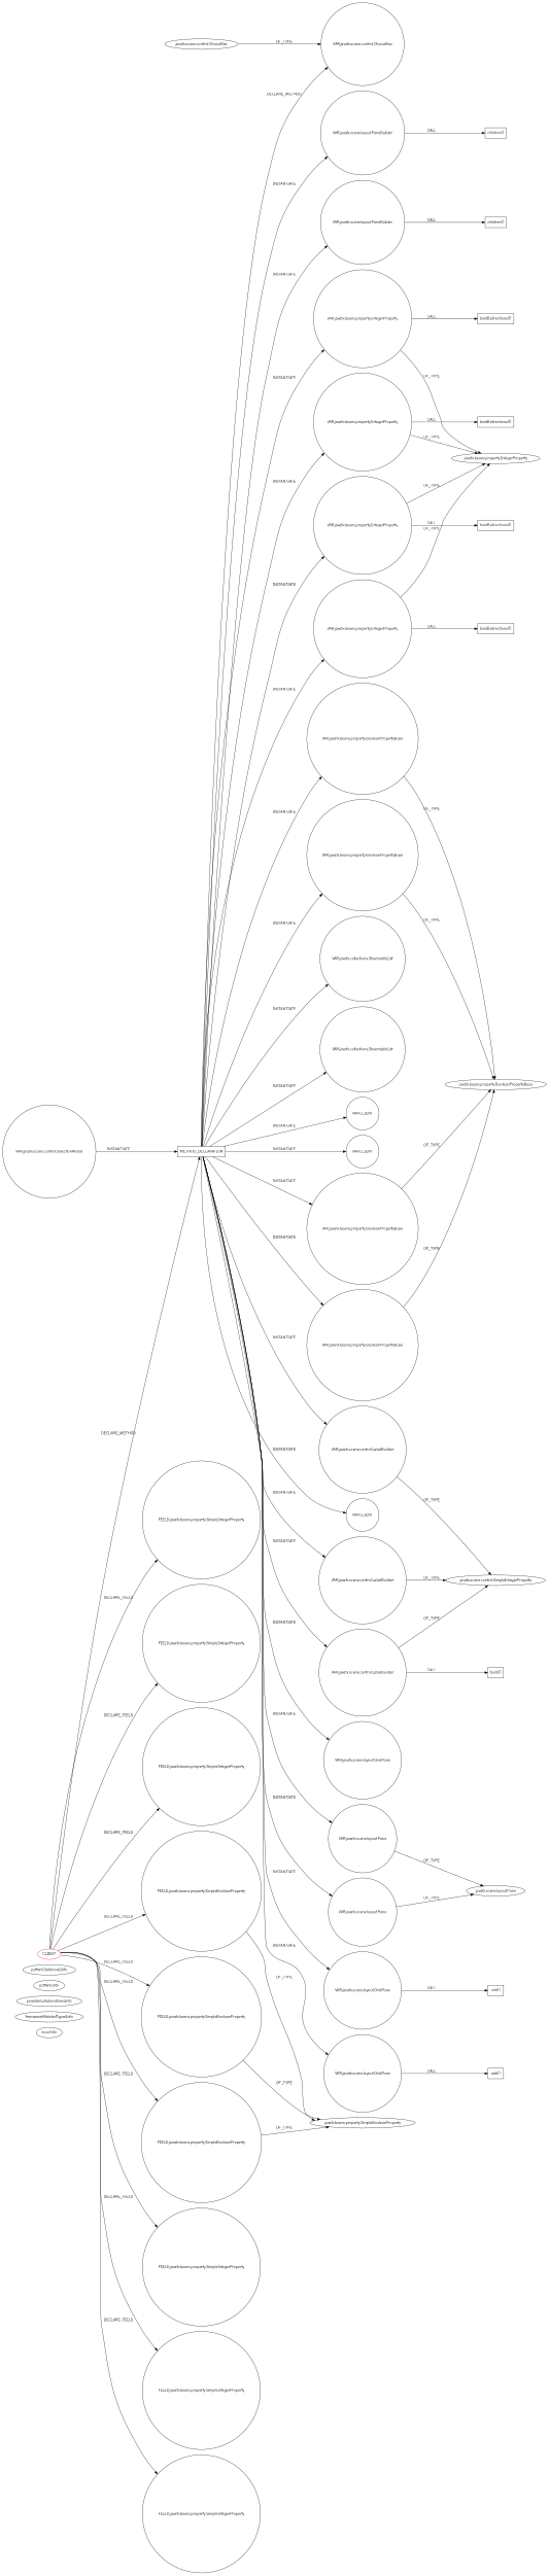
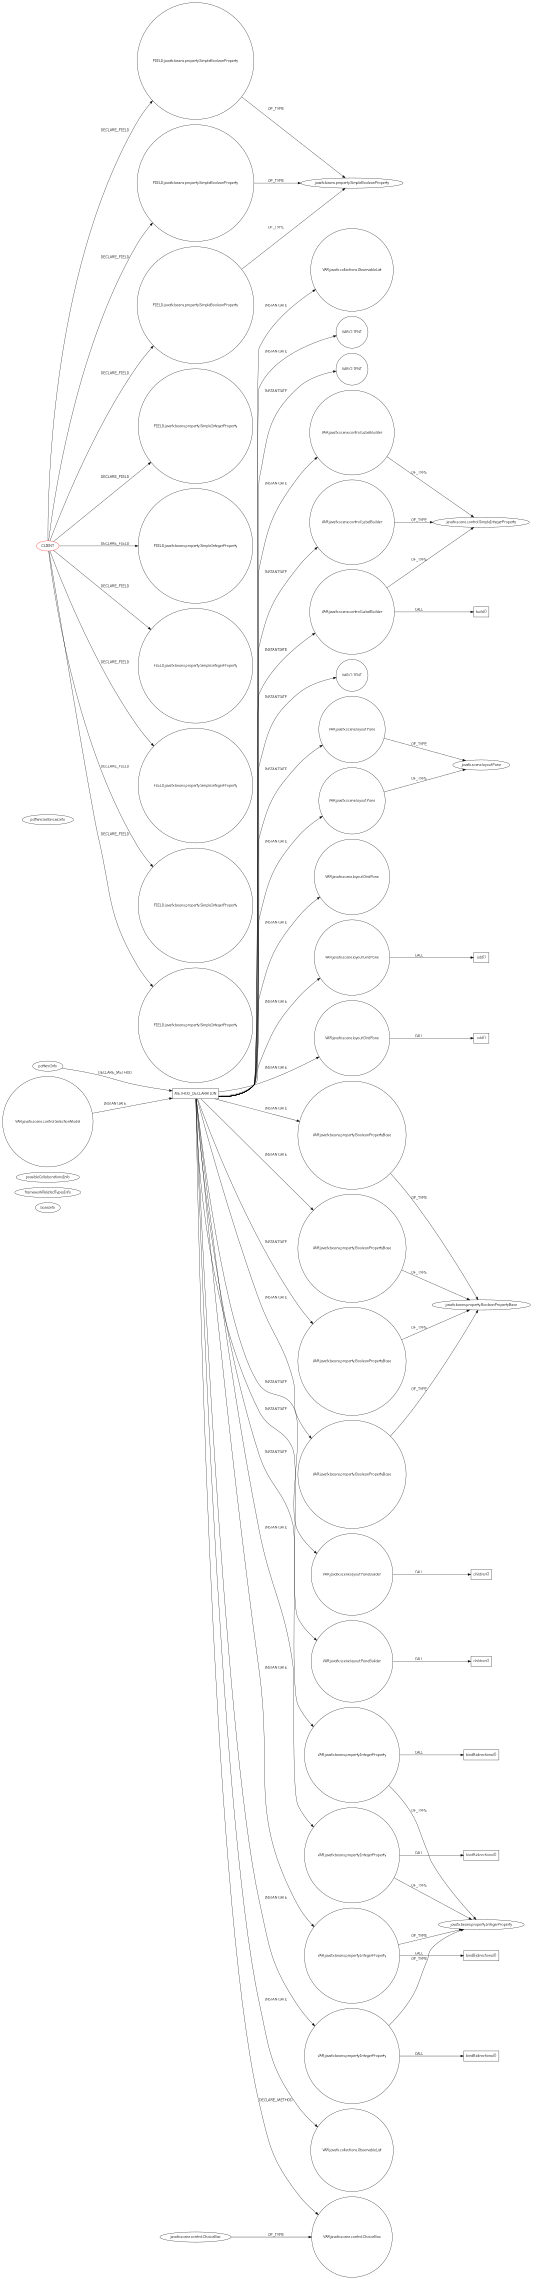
  digraph {
    fontname="Comic Neue"
    rankdir=LR
    node [fontname="Comic Neue" isFrameworkType=false vertexType=VARIABLE_EXPRESION shape=circle]
    edge [fontname="Comic Neue"]
    baseInfo [category=pattern graphId=3729 isAnonymous=false possibleRelation=false isFrameworkType="" vertexType="" shape=""]
    frameworkRelatedTypesInfo [isFrameworkType="" vertexType="" shape=""]
    possibleCollaborationsInfo [isFrameworkType="" vertexType="" shape=""]
    patternInfo [frequency=2.0 patternRootClient=0 isFrameworkType="" vertexType="" shape=""]
    patternInstancesInfo [0="SaiPradeepDandem-javafx2-gradient-builder~/SaiPradeepDandem-javafx2-gradient-builder/javafx2-gradient-builder-master/src/main/java/com/javafx/gradientbuilder/application/RadialSettingsLayout.java~RadialSettingsLayout~1170" 1="SaiPradeepDandem-javafx2-gradient-builder~/SaiPradeepDandem-javafx2-gradient-builder/javafx2-gradient-builder-master/src/main/java/com/javafx/gradientbuilder/application/LinearSettingsLayout.java~LinearSettingsLayout~1172" isFrameworkType="" vertexType="" shape=""]
    n6 [label="javafx.scene.control.SimpleIntegerProperty" vertexType=FRAMEWORK_CLASS_TYPE shape=""]
    n7 [label="VAR:javafx.scene.control.LabelBuilder"]
    n8 [label="VAR:javafx.scene.control.LabelBuilder"]
    n9 [label="VAR:javafx.scene.control.LabelBuilder"]
    n10 [label="build()" shape=box vertexType=INSIDE_CALL]
    n11 [label=METHOD_DECLARATION shape=box vertexType=CLIENT_METHOD_DECLARATION]
    n12 [label="VAR:CLIENT"]
    n13 [label="VAR:javafx.scene.layout.Pane"]
    n14 [label="VAR:javafx.scene.layout.Pane"]
    n15 [label="VAR:javafx.scene.layout.GridPane"]
    n16 [label="VAR:javafx.scene.layout.GridPane"]
    n17 [label="VAR:javafx.scene.layout.GridPane"]
    n18 [label="VAR:javafx.beans.property.BooleanPropertyBase"]
    n19 [label="VAR:javafx.beans.property.BooleanPropertyBase"]
    n20 [label="VAR:javafx.beans.property.BooleanPropertyBase"]
    n21 [label="VAR:javafx.beans.property.BooleanPropertyBase"]
    n22 [label="VAR:javafx.scene.layout.PaneBuilder"]
    n23 [label="VAR:javafx.scene.layout.PaneBuilder"]
    n24 [label="VAR:javafx.scene.control.ChoiceBox"]
    n25 [label="VAR:javafx.beans.property.IntegerProperty"]
    n26 [label="VAR:javafx.beans.property.IntegerProperty"]
    n27 [label="VAR:javafx.beans.property.IntegerProperty"]
    n28 [label="VAR:javafx.beans.property.IntegerProperty"]
    n29 [label="VAR:javafx.collections.ObservableList"]
    n30 [label="VAR:javafx.collections.ObservableList"]
    n31 [label="VAR:CLIENT"]
    n32 [label="VAR:CLIENT"]
    n33 [label="javafx.scene.layout.Pane" vertexType=FRAMEWORK_CLASS_TYPE shape=""]
    n34 [label="VAR:javafx.scene.control.SelectionModel"]
    n35 [label="add()" shape=box vertexType=INSIDE_CALL]
    n36 [label="add()" shape=box vertexType=INSIDE_CALL]
    n37 [label="javafx.beans.property.BooleanPropertyBase" vertexType=FRAMEWORK_CLASS_TYPE shape=""]
    n38 [label="children()" shape=box vertexType=INSIDE_CALL]
    n39 [label="children()" shape=box vertexType=INSIDE_CALL]
    n40 [label="javafx.beans.property.IntegerProperty" vertexType=FRAMEWORK_CLASS_TYPE shape=""]
    n41 [label="bindBidirectional()" shape=box vertexType=INSIDE_CALL]
    n42 [label="bindBidirectional()" shape=box vertexType=INSIDE_CALL]
    n43 [label="bindBidirectional()" shape=box vertexType=INSIDE_CALL]
    n44 [label="bindBidirectional()" shape=box vertexType=INSIDE_CALL]
    n45 [color=red label=CLIENT vertexType=ROOT_CLIENT_CLASS_DECLARATION shape=""]
    n46 [label="FIELD:javafx.beans.property.SimpleBooleanProperty" vertexType=FIELD_DECLARATION]
    n47 [label="FIELD:javafx.beans.property.SimpleBooleanProperty" vertexType=FIELD_DECLARATION]
    n48 [label="FIELD:javafx.beans.property.SimpleBooleanProperty" vertexType=FIELD_DECLARATION]
    n49 [label="FIELD:javafx.beans.property.SimpleIntegerProperty" vertexType=FIELD_DECLARATION]
    n50 [label="FIELD:javafx.beans.property.SimpleIntegerProperty" vertexType=FIELD_DECLARATION]
    n51 [label="FIELD:javafx.beans.property.SimpleIntegerProperty" vertexType=FIELD_DECLARATION]
    n52 [label="FIELD:javafx.beans.property.SimpleIntegerProperty" vertexType=FIELD_DECLARATION]
    n53 [label="FIELD:javafx.beans.property.SimpleIntegerProperty" vertexType=FIELD_DECLARATION]
    n54 [label="FIELD:javafx.beans.property.SimpleIntegerProperty" vertexType=FIELD_DECLARATION]
    n55 [label="javafx.beans.property.SimpleBooleanProperty" vertexType=FRAMEWORK_CLASS_TYPE shape=""]
    n56 [label="javafx.scene.control.ChoiceBox" vertexType=FRAMEWORK_CLASS_TYPE shape=""]
    n7 -> n6 [label=OF_TYPE]
    n8 -> n6 [label=OF_TYPE]
    n9 -> n6 [label=OF_TYPE]
    n9 -> n10 [label=CALL]
    n11 -> n7 [label=INSTANTIATE]
    n11 -> n8 [label=INSTANTIATE]
    n11 -> n9 [label=INSTANTIATE]
    n11 -> n12 [label=INSTANTIATE]
    n11 -> n13 [label=INSTANTIATE]
    n11 -> n14 [label=INSTANTIATE]
    n11 -> n15 [label=INSTANTIATE]
    n11 -> n16 [label=INSTANTIATE]
    n11 -> n17 [label=INSTANTIATE]
    n11 -> n18 [label=INSTANTIATE]
    n11 -> n19 [label=INSTANTIATE]
    n11 -> n20 [label=INSTANTIATE]
    n11 -> n21 [label=INSTANTIATE]
    n11 -> n22 [label=INSTANTIATE]
    n11 -> n23 [label=INSTANTIATE]
    n11 -> n24 [label=DECLARE_METHOD]
    n11 -> n25 [label=INSTANTIATE]
    n11 -> n26 [label=INSTANTIATE]
    n11 -> n27 [label=INSTANTIATE]
    n11 -> n28 [label=INSTANTIATE]
    n11 -> n29 [label=INSTANTIATE]
    n11 -> n30 [label=INSTANTIATE]
    n11 -> n31 [label=INSTANTIATE]
    n11 -> n32 [label=INSTANTIATE]
    n13 -> n33 [label=OF_TYPE]
    n14 -> n33 [label=OF_TYPE]
    n16 -> n35 [label=CALL]
    n17 -> n36 [label=CALL]
    n18 -> n37 [label=OF_TYPE]
    n19 -> n37 [label=OF_TYPE]
    n20 -> n37 [label=OF_TYPE]
    n21 -> n37 [label=OF_TYPE]
    n22 -> n38 [label=CALL]
    n23 -> n39 [label=CALL]
    n25 -> n40 [label=OF_TYPE]
    n25 -> n41 [label=CALL]
    n26 -> n40 [label=OF_TYPE]
    n26 -> n42 [label=CALL]
    n27 -> n40 [label=OF_TYPE]
    n27 -> n43 [label=CALL]
    n28 -> n40 [label=OF_TYPE]
    n28 -> n44 [label=CALL]
    n34 -> n11 [label=INSTANTIATE]
-   n45 -> n11 [label=DECLARE_METHOD]
+   patternInfo -> n11 [label=DECLARE_METHOD]
    n45 -> n46 [label=DECLARE_FIELD]
    n45 -> n47 [label=DECLARE_FIELD]
    n45 -> n48 [label=DECLARE_FIELD]
    n45 -> n49 [label=DECLARE_FIELD]
    n45 -> n50 [label=DECLARE_FIELD]
    n45 -> n51 [label=DECLARE_FIELD]
    n45 -> n52 [label=DECLARE_FIELD]
    n45 -> n53 [label=DECLARE_FIELD]
    n45 -> n54 [label=DECLARE_FIELD]
    n46 -> n55 [label=OF_TYPE]
    n47 -> n55 [label=OF_TYPE]
    n48 -> n55 [label=OF_TYPE]
    n56 -> n24 [label=OF_TYPE]
  }
